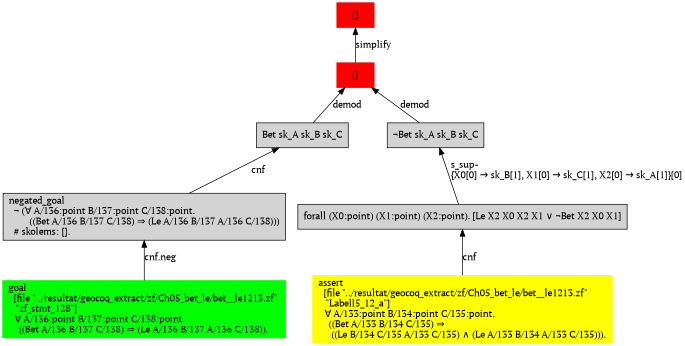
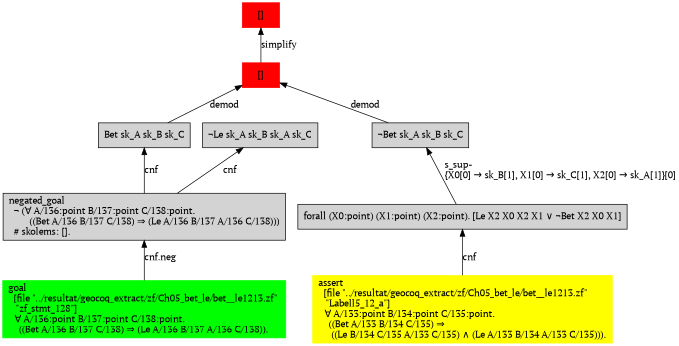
  digraph {
    fontname="PT Serif"
    node [fontname="PT Serif" shape=box style=filled]
    edge [dir=back fontname="PT Serif"]
    n1 [color=red label="[]"]
    n2 [color=red label="[]"]
    n3 [label="Bet sk_A sk_B sk_C\l"]
    n4 [label="¬Bet sk_A sk_B sk_C\l"]
    n5 [label="negated_goal\l  ¬ (∀ A/136:point B/137:point C/138:point.\l        ((Bet A/136 B/137 C/138) ⇒ (Le A/136 B/137 A/136 C/138)))\l  # skolems: [].\l"]
    n6 [label="forall (X0:point) (X1:point) (X2:point). [Le X2 X0 X2 X1 ∨ ¬Bet X2 X0 X1]\l"]
    n7 [color=green label="goal\l  [file \"../resultat/geocoq_extract/zf/Ch05_bet_le/bet__le1213.zf\" \l   \"zf_stmt_128\"]\l  ∀ A/136:point B/137:point C/138:point.\l    ((Bet A/136 B/137 C/138) ⇒ (Le A/136 B/137 A/136 C/138)).\l"]
+   n8 [label="¬Le sk_A sk_B sk_A sk_C\l"]
    n9 [color=yellow label="assert\l  [file \"../resultat/geocoq_extract/zf/Ch05_bet_le/bet__le1213.zf\" \l   \"Labell5_12_a\"]\l  ∀ A/133:point B/134:point C/135:point.\l    ((Bet A/133 B/134 C/135) ⇒\l     ((Le B/134 C/135 A/133 C/135) ∧ (Le A/133 B/134 A/133 C/135))).\l"]
    n1 -> n2 [label=simplify]
    n2 -> n3 [label=demod]
    n2 -> n4 [label=demod]
    n3 -> n5 [label=cnf]
    n4 -> n6 [label="s_sup-\l\{X0[0] → sk_B[1], X1[0] → sk_C[1], X2[0] → sk_A[1]\}[0]\l"]
    n5 -> n7 [label="cnf.neg"]
    n6 -> n9 [label=cnf]
+   n8 -> n5 [label=cnf]
  }
